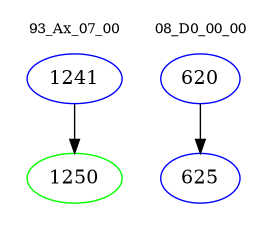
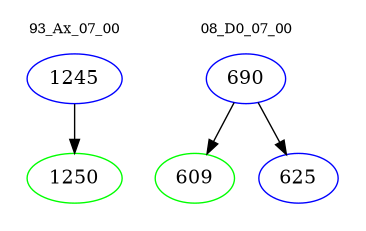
  digraph {
    node [color=blue]
    edge [color=black]
-   n1 [label=1241]
+   n1 [label=1245]
    n2 [color=green label=1250]
-   n3 [label=620]
+   n3 [label=690]
+   n4 [color=green label=609]
    n5 [label=625]
    subgraph cluster_1 {
      color=white
      fontsize=10
      label="93_Ax_07_00"
      n1
      n2
    }
    subgraph cluster_2 {
      color=white
      fontsize=10
-     label="08_D0_00_00"
+     label="08_D0_07_00"
      n3
+     n4
      n5
    }
    n1 -> n2
+   n3 -> n4
    n3 -> n5
  }
